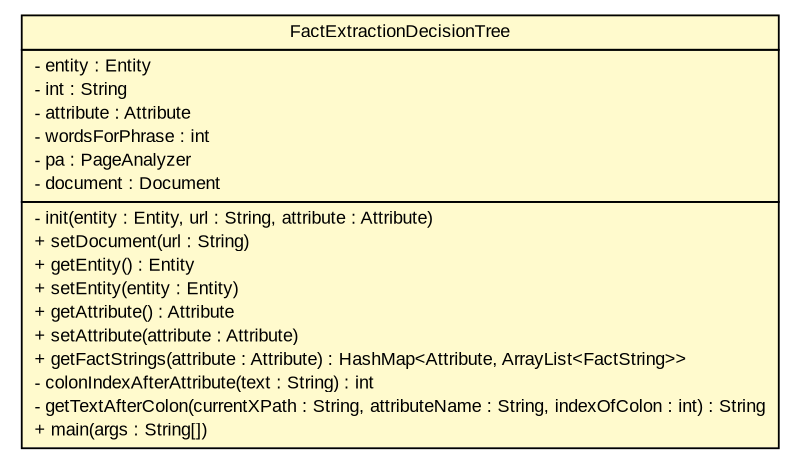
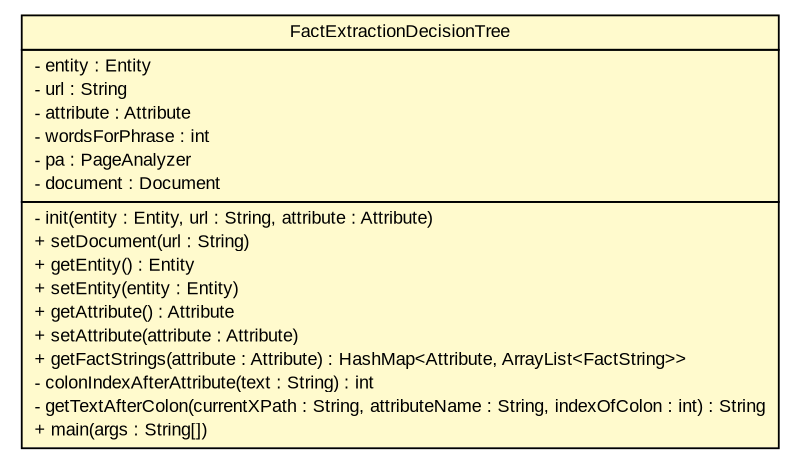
  digraph {
    nodesep=0.25
    ranksep=0.5
-   n1 [fontcolor=black fontname=arial fontsize=10.0 label=<<table title="tud.iir.extraction.fact.FactExtractionDecisionTree" border="0" cellborder="1" cellspacing="0" cellpadding="2" port="p" bgcolor="lemonChiffon" href="./FactExtractionDecisionTree.html"> 		<tr><td><table border="0" cellspacing="0" cellpadding="1"> <tr><td align="center" balign="center"> FactExtractionDecisionTree </td></tr> 		</table></td></tr> 		<tr><td><table border="0" cellspacing="0" cellpadding="1"> <tr><td align="left" balign="left"> - entity : Entity </td></tr> <tr><td align="left" balign="left"> - int : String </td></tr> <tr><td align="left" balign="left"> - attribute : Attribute </td></tr> <tr><td align="left" balign="left"> - wordsForPhrase : int </td></tr> <tr><td align="left" balign="left"> - pa : PageAnalyzer </td></tr> <tr><td align="left" balign="left"> - document : Document </td></tr> 		</table></td></tr> 		<tr><td><table border="0" cellspacing="0" cellpadding="1"> <tr><td align="left" balign="left"> - init(entity : Entity, url : String, attribute : Attribute) </td></tr> <tr><td align="left" balign="left"> + setDocument(url : String) </td></tr> <tr><td align="left" balign="left"> + getEntity() : Entity </td></tr> <tr><td align="left" balign="left"> + setEntity(entity : Entity) </td></tr> <tr><td align="left" balign="left"> + getAttribute() : Attribute </td></tr> <tr><td align="left" balign="left"> + setAttribute(attribute : Attribute) </td></tr> <tr><td align="left" balign="left"> + getFactStrings(attribute : Attribute) : HashMap&lt;Attribute, ArrayList&lt;FactString&gt;&gt; </td></tr> <tr><td align="left" balign="left"> - colonIndexAfterAttribute(text : String) : int </td></tr> <tr><td align="left" balign="left"> - getTextAfterColon(currentXPath : String, attributeName : String, indexOfColon : int) : String </td></tr> <tr><td align="left" balign="left"> + main(args : String[]) </td></tr> 		</table></td></tr> 		</table>> shape=plaintext]
+   n1 [fontcolor=black fontname=arial fontsize=10.0 label=<<table title="tud.iir.extraction.fact.FactExtractionDecisionTree" border="0" cellborder="1" cellspacing="0" cellpadding="2" port="p" bgcolor="lemonChiffon" href="./FactExtractionDecisionTree.html"> 		<tr><td><table border="0" cellspacing="0" cellpadding="1"> <tr><td align="center" balign="center"> FactExtractionDecisionTree </td></tr> 		</table></td></tr> 		<tr><td><table border="0" cellspacing="0" cellpadding="1"> <tr><td align="left" balign="left"> - entity : Entity </td></tr> <tr><td align="left" balign="left"> - url : String </td></tr> <tr><td align="left" balign="left"> - attribute : Attribute </td></tr> <tr><td align="left" balign="left"> - wordsForPhrase : int </td></tr> <tr><td align="left" balign="left"> - pa : PageAnalyzer </td></tr> <tr><td align="left" balign="left"> - document : Document </td></tr> 		</table></td></tr> 		<tr><td><table border="0" cellspacing="0" cellpadding="1"> <tr><td align="left" balign="left"> - init(entity : Entity, url : String, attribute : Attribute) </td></tr> <tr><td align="left" balign="left"> + setDocument(url : String) </td></tr> <tr><td align="left" balign="left"> + getEntity() : Entity </td></tr> <tr><td align="left" balign="left"> + setEntity(entity : Entity) </td></tr> <tr><td align="left" balign="left"> + getAttribute() : Attribute </td></tr> <tr><td align="left" balign="left"> + setAttribute(attribute : Attribute) </td></tr> <tr><td align="left" balign="left"> + getFactStrings(attribute : Attribute) : HashMap&lt;Attribute, ArrayList&lt;FactString&gt;&gt; </td></tr> <tr><td align="left" balign="left"> - colonIndexAfterAttribute(text : String) : int </td></tr> <tr><td align="left" balign="left"> - getTextAfterColon(currentXPath : String, attributeName : String, indexOfColon : int) : String </td></tr> <tr><td align="left" balign="left"> + main(args : String[]) </td></tr> 		</table></td></tr> 		</table>> shape=plaintext]
  }
